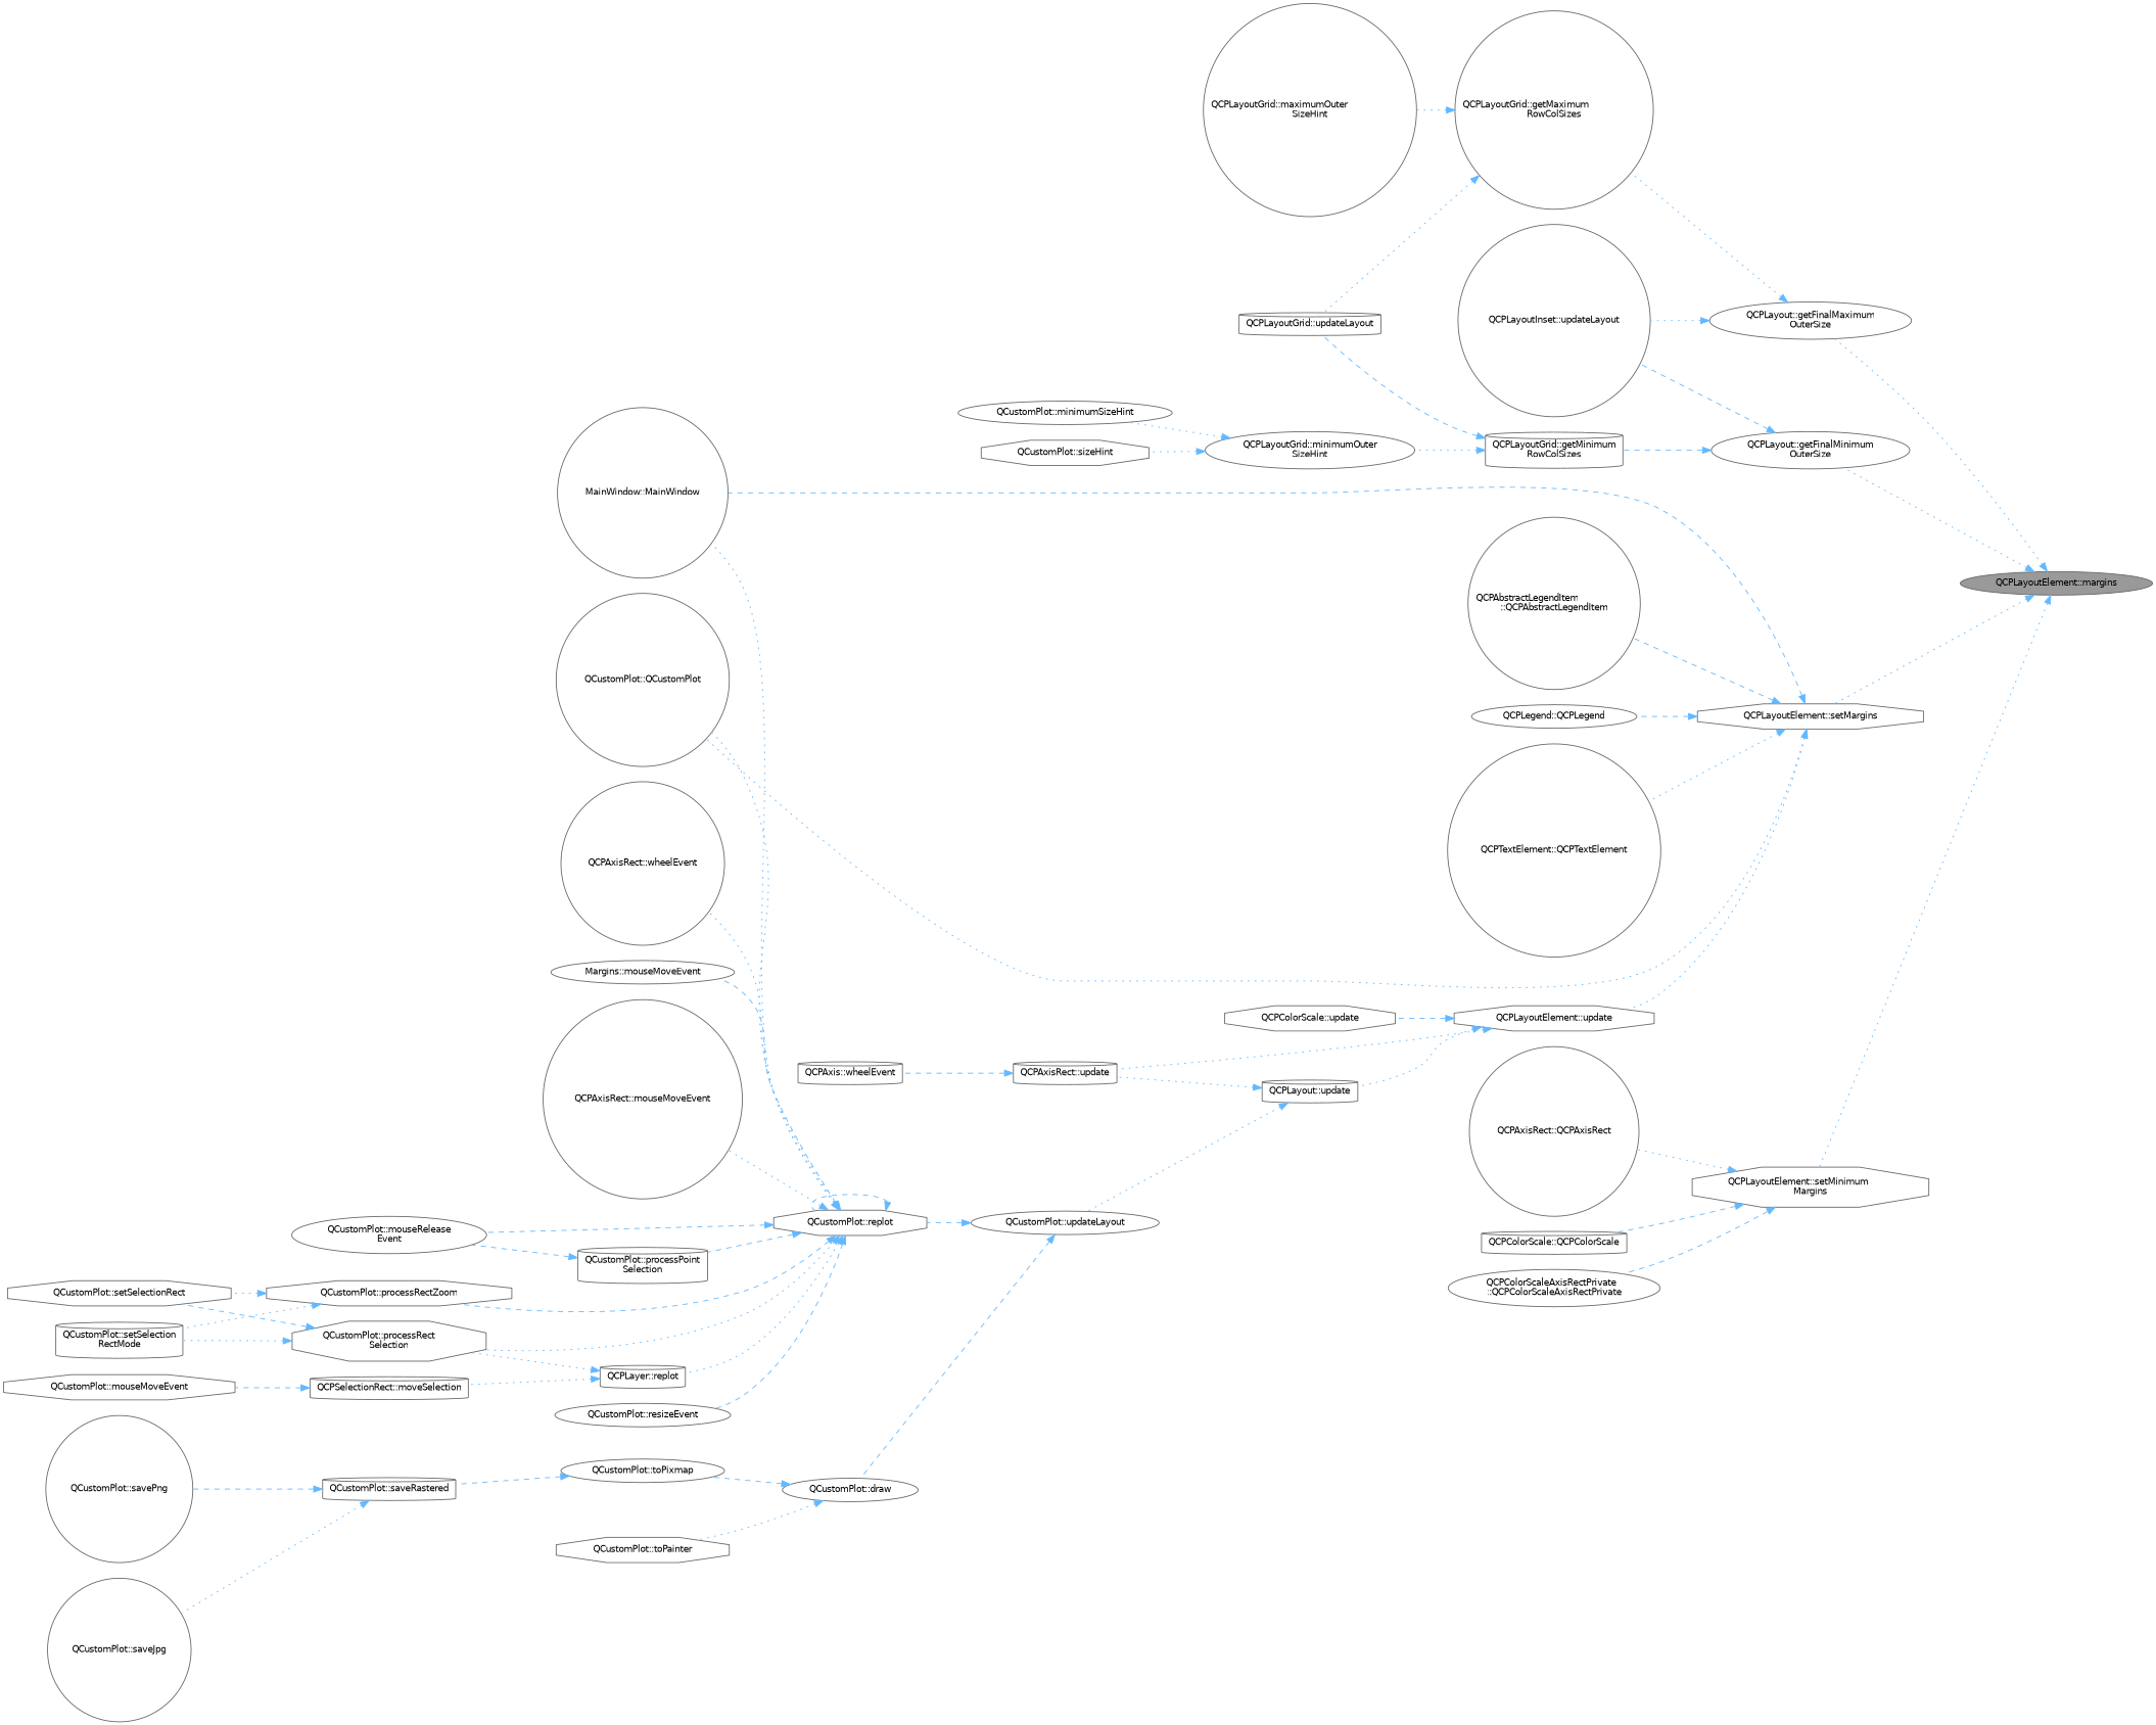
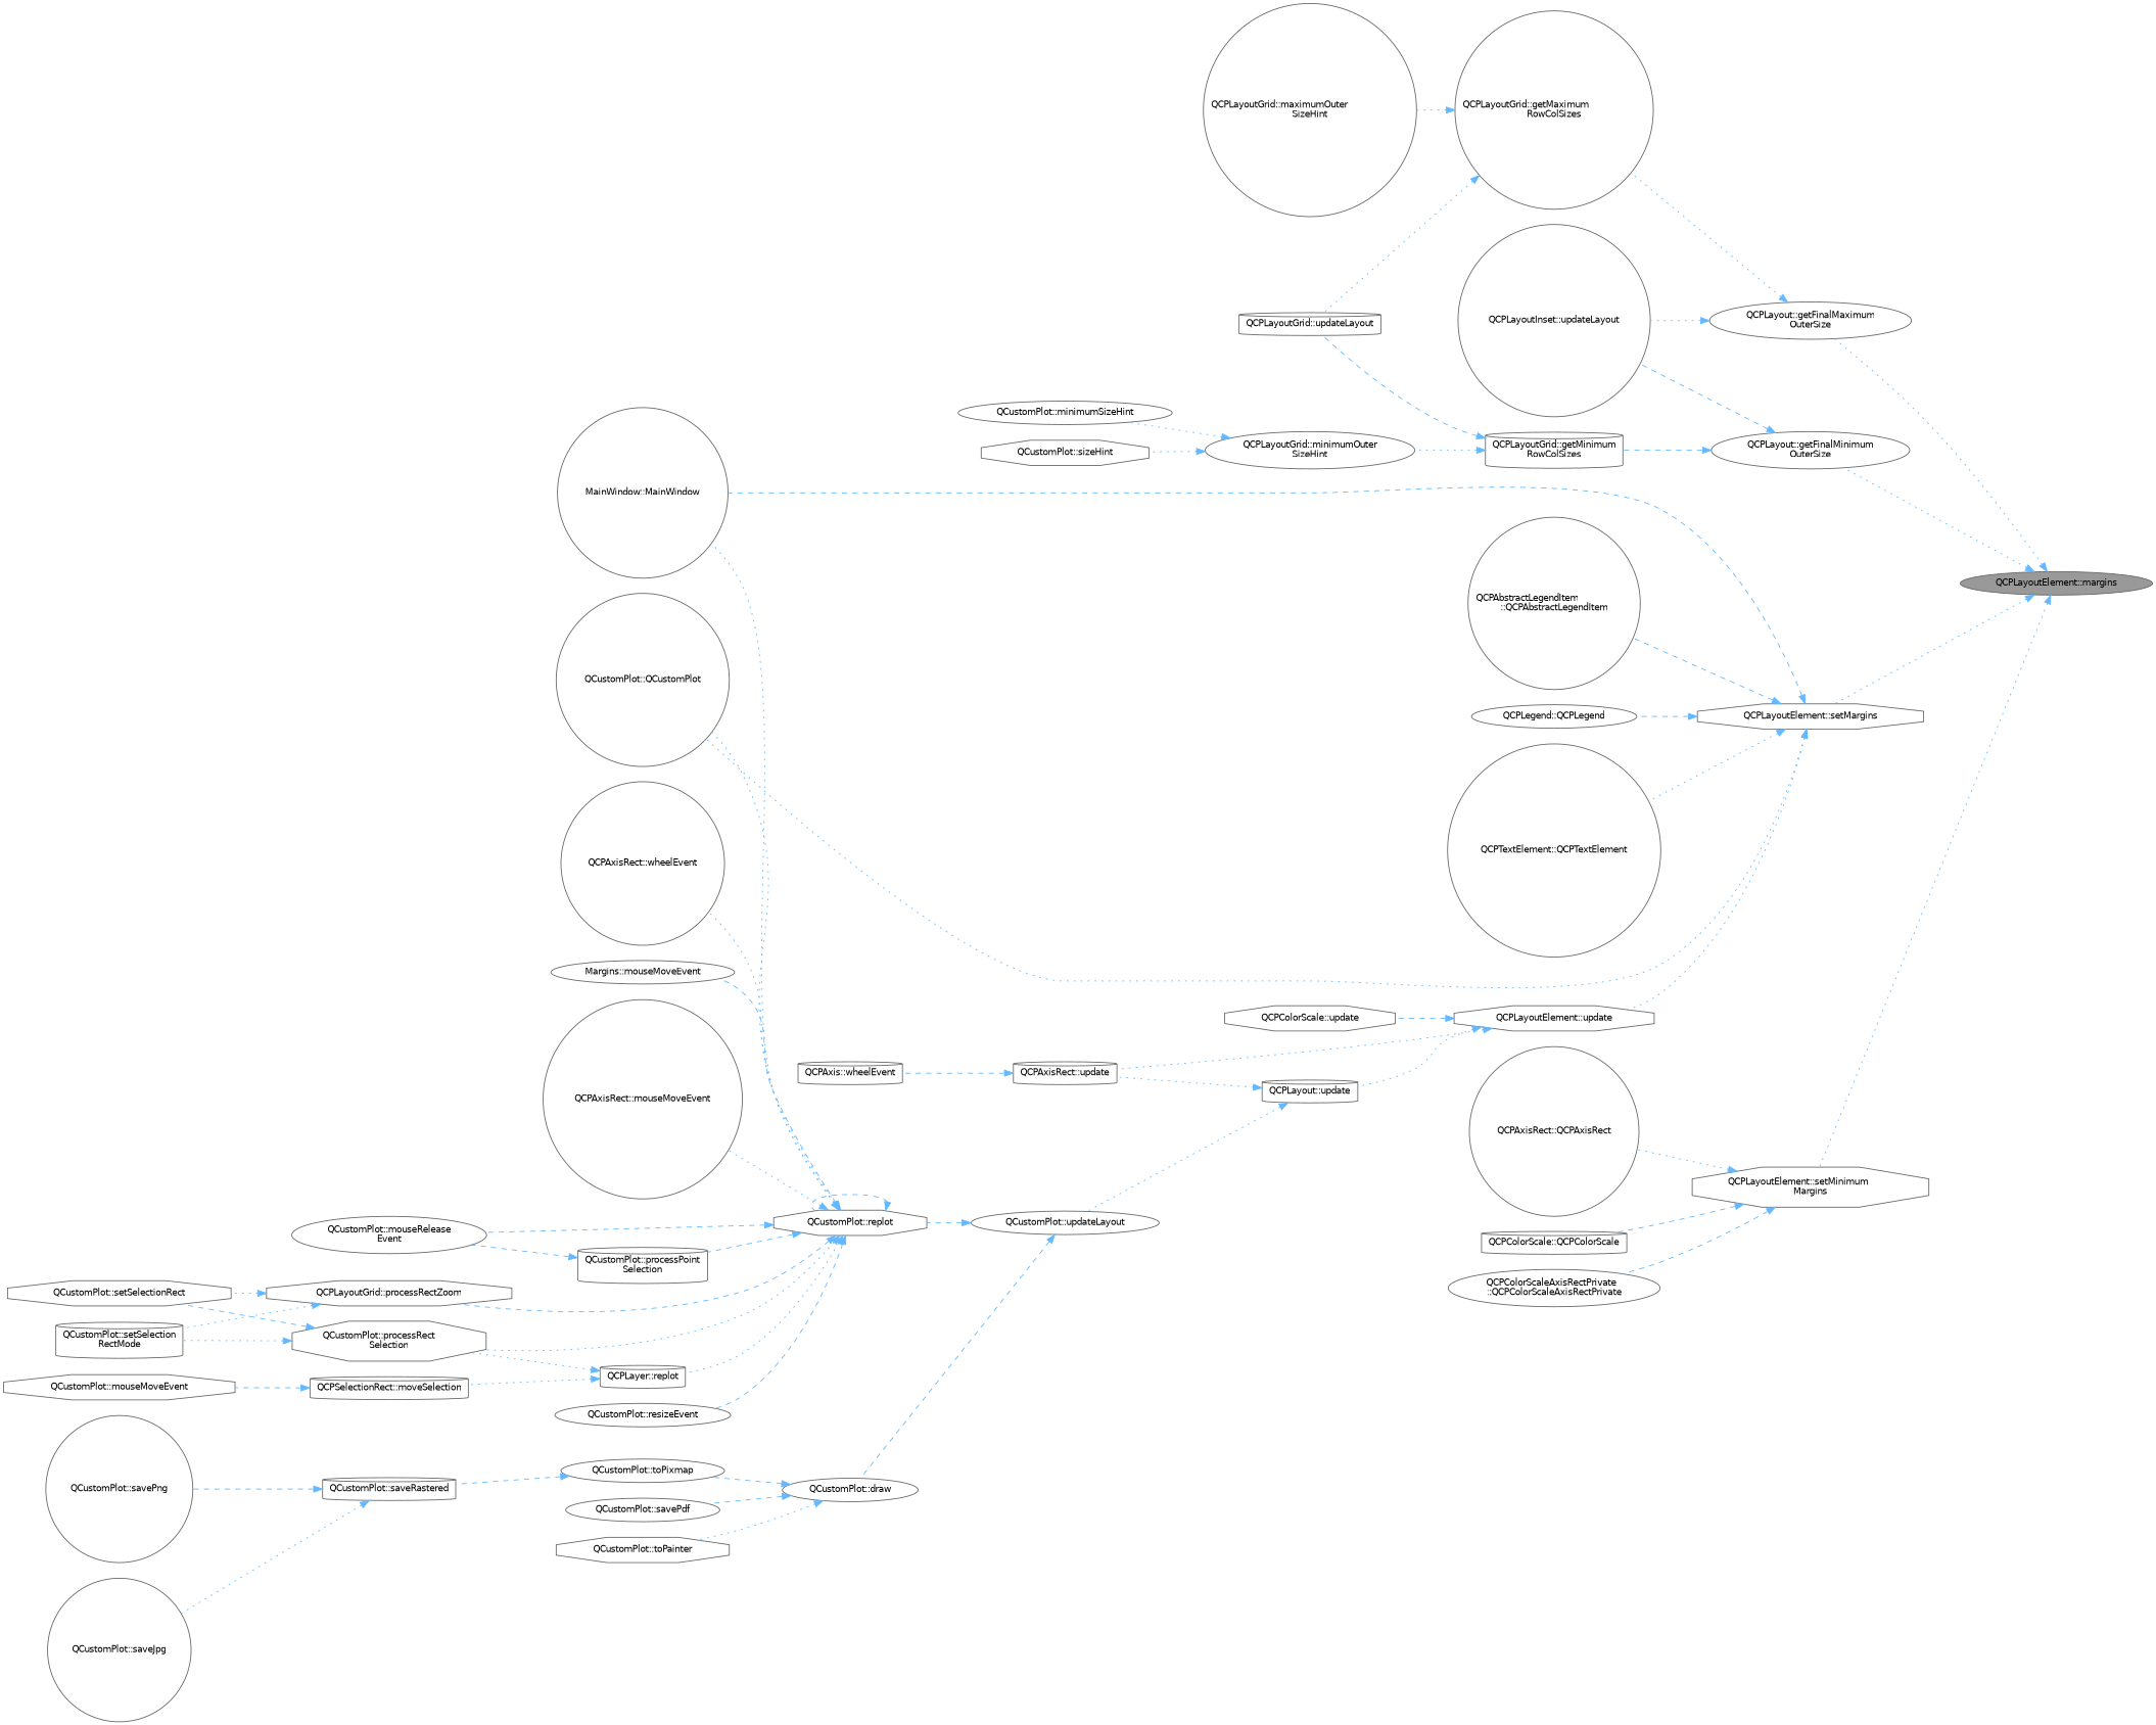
  digraph {
    rankdir=RL
    node [color=grey40 fillcolor=white fontname=Helvetica fontsize=10 shape=ellipse style=filled]
    edge [color=steelblue1 dir=back fontname=Helvetica fontsize=10 labelfontname=Helvetica labelfontsize=10 style=dotted]
    n1 [color=gray40 fillcolor=grey60 fontcolor=black height=0.2 label="QCPLayoutElement::margins" width=0.4]
    n2 [height=0.2 label="QCPLayout::getFinalMaximum\lOuterSize" width=0.4]
    n3 [height=0.2 label="QCPLayout::getFinalMinimum\lOuterSize" width=0.4]
    n4 [height=0.2 label="QCPLayoutElement::setMargins" shape=octagon width=0.4]
    n5 [height=0.2 label="QCPLayoutElement::setMinimum\lMargins" shape=octagon width=0.4]
    n6 [height=0.2 label="QCPLayoutGrid::getMaximum\lRowColSizes" shape=circle width=0.4]
    n7 [height=0.2 label="QCPLayoutInset::updateLayout" shape=circle width=0.4]
    n8 [height=0.2 label="QCPLayoutGrid::getMinimum\lRowColSizes" shape=cylinder width=0.4]
    n9 [height=0.2 label="MainWindow::MainWindow" shape=circle width=0.4]
    n10 [height=0.2 label="QCPAbstractLegendItem\l::QCPAbstractLegendItem" shape=circle width=0.4]
    n11 [height=0.2 label="QCPLegend::QCPLegend" width=0.4]
    n12 [height=0.2 label="QCPTextElement::QCPTextElement" shape=circle width=0.4]
    n13 [height=0.2 label="QCustomPlot::QCustomPlot" shape=circle width=0.4]
    n14 [height=0.2 label="QCPLayoutElement::update" shape=octagon width=0.4]
    n15 [height=0.2 label="QCPAxisRect::QCPAxisRect" shape=circle width=0.4]
    n16 [height=0.2 label="QCPColorScale::QCPColorScale" shape=cylinder width=0.4]
    n17 [height=0.2 label="QCPColorScaleAxisRectPrivate\l::QCPColorScaleAxisRectPrivate" width=0.4]
    n18 [height=0.2 label="QCPLayoutGrid::maximumOuter\lSizeHint" shape=circle width=0.4]
    n19 [height=0.2 label="QCPLayoutGrid::updateLayout" shape=cylinder width=0.4]
    n20 [height=0.2 label="QCPLayoutGrid::minimumOuter\lSizeHint" width=0.4]
    n21 [height=0.2 label="QCustomPlot::minimumSizeHint" width=0.4]
    n22 [height=0.2 label="QCustomPlot::sizeHint" shape=octagon width=0.4]
    n23 [height=0.2 label="QCPLayout::update" shape=cylinder width=0.4]
    n24 [height=0.2 label="QCPAxisRect::update" shape=cylinder width=0.4]
    n25 [height=0.2 label="QCPColorScale::update" shape=octagon width=0.4]
    n26 [height=0.2 label="QCustomPlot::updateLayout" width=0.4]
    n27 [height=0.2 label="QCPAxis::wheelEvent" shape=cylinder width=0.4]
    n28 [height=0.2 label="QCustomPlot::draw" width=0.4]
    n29 [height=0.2 label="QCustomPlot::replot" shape=octagon width=0.4]
+   n30 [height=0.2 label="QCustomPlot::savePdf" width=0.4]
    n31 [height=0.2 label="QCustomPlot::toPainter" shape=octagon width=0.4]
    n32 [height=0.2 label="QCustomPlot::toPixmap" width=0.4]
    n33 [height=0.2 label="Margins::mouseMoveEvent" width=0.4]
    n34 [height=0.2 label="QCPAxisRect::mouseMoveEvent" shape=circle width=0.4]
    n35 [height=0.2 label="QCustomPlot::mouseRelease\lEvent" width=0.4]
    n36 [height=0.2 label="QCustomPlot::processPoint\lSelection" shape=cylinder width=0.4]
    n37 [height=0.2 label="QCustomPlot::processRect\lSelection" shape=octagon width=0.4]
-   n38 [height=0.2 label="QCustomPlot::processRectZoom" shape=octagon width=0.4]
+   n38 [height=0.2 label="QCPLayoutGrid::processRectZoom" shape=octagon width=0.4]
    n39 [height=0.2 label="QCPLayer::replot" shape=cylinder width=0.4]
    n40 [height=0.2 label="QCustomPlot::resizeEvent" width=0.4]
    n41 [height=0.2 label="QCPAxisRect::wheelEvent" shape=circle width=0.4]
    n42 [height=0.2 label="QCustomPlot::saveRastered" shape=cylinder width=0.4]
    n43 [height=0.2 label="QCustomPlot::saveJpg" shape=circle width=0.4]
    n44 [height=0.2 label="QCustomPlot::savePng" shape=circle width=0.4]
    n45 [height=0.2 label="QCustomPlot::setSelectionRect" shape=octagon width=0.4]
    n46 [height=0.2 label="QCustomPlot::setSelection\lRectMode" shape=cylinder width=0.4]
    n47 [height=0.2 label="QCPSelectionRect::moveSelection" shape=cylinder width=0.4]
    n48 [height=0.2 label="QCustomPlot::mouseMoveEvent" shape=octagon width=0.4]
    n1 -> n2
    n1 -> n3
    n1 -> n4
    n1 -> n5
    n2 -> n6
    n2 -> n7
    n3 -> n7 [style=dashed]
    n3 -> n8 [style=dashed]
    n4 -> n9 [style=dashed]
    n4 -> n10 [style=dashed]
    n4 -> n11 [style=dashed]
    n4 -> n12
    n4 -> n13
    n4 -> n14
    n5 -> n15
    n5 -> n16 [style=dashed]
    n5 -> n17 [style=dashed]
    n6 -> n18
    n6 -> n19
    n8 -> n19 [style=dashed]
    n8 -> n20
    n14 -> n23
    n14 -> n24
    n14 -> n25 [style=dashed]
    n20 -> n21
    n20 -> n22
    n23 -> n24
    n23 -> n26
    n24 -> n27 [style=dashed]
    n26 -> n28 [style=dashed]
    n26 -> n29 [style=dashed]
+   n28 -> n30 [style=dashed]
    n28 -> n31
    n28 -> n32 [style=dashed]
    n29 -> n9
    n29 -> n13
    n29 -> n29 [style=dashed]
    n29 -> n33 [style=dashed]
    n29 -> n34
    n29 -> n35 [style=dashed]
    n29 -> n36 [style=dashed]
    n29 -> n37
    n29 -> n38 [style=dashed]
    n29 -> n39
    n29 -> n40 [style=dashed]
    n29 -> n41
    n32 -> n42 [style=dashed]
    n36 -> n35 [style=dashed]
    n37 -> n45 [style=dashed]
    n37 -> n46
    n38 -> n45
    n38 -> n46
    n39 -> n37
    n39 -> n47
    n42 -> n43
    n42 -> n44 [style=dashed]
    n47 -> n48 [style=dashed]
  }
